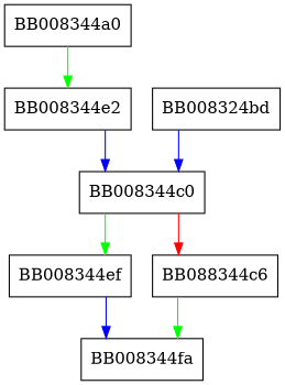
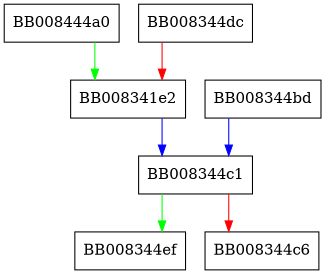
  digraph {
    splines=ortho
    node [shape=box]
    edge [color=green]
-   BB008344a0
-   BB008344e2
-   BB008344c0
-   BB008344bd [label=BB008324bd]
+   BB008344a0 [label=BB008444a0]
+   BB008344e2 [label=BB008341e2]
+   BB008344c0 [label=BB008344c1]
+   BB008344bd
    BB008344ef
-   BB008344c6 [label=BB088344c6]
-   BB008344fa
+   BB008344c6
+   BB008344dc
    BB008344a0 -> BB008344e2
    BB008344e2 -> BB008344c0 [color=blue]
    BB008344c0 -> BB008344ef
    BB008344c0 -> BB008344c6 [color=red]
    BB008344bd -> BB008344c0 [color=blue]
-   BB008344ef -> BB008344fa [color=blue]
-   BB008344c6 -> BB008344fa
+   BB008344dc -> BB008344e2 [color=red]
  }
